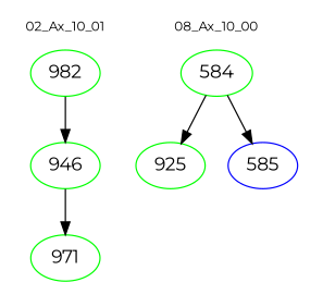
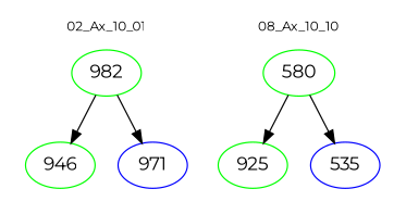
  digraph {
    fontname=Montserrat
    node [color=green fontname=Montserrat]
    edge [color=black fontname=Montserrat]
    n1 [label=946]
-   n2 [label=971]
+   n2 [color=blue label=971]
    n3 [label=982]
-   n4 [label=584]
+   n4 [label=580]
    n5 [label=925]
-   n6 [color=blue label=585]
+   n6 [color=blue label=535]
    subgraph cluster_1 {
      color=white
      fontsize=10
      label="02_Ax_10_01"
      n1
      n2
      n3
    }
    subgraph cluster_2 {
      color=white
      fontsize=10
-     label="08_Ax_10_00"
+     label="08_Ax_10_10"
      n4
      n5
      n6
    }
-   n1 -> n2
+   n3 -> n2
    n3 -> n1
    n4 -> n5
    n4 -> n6
  }
